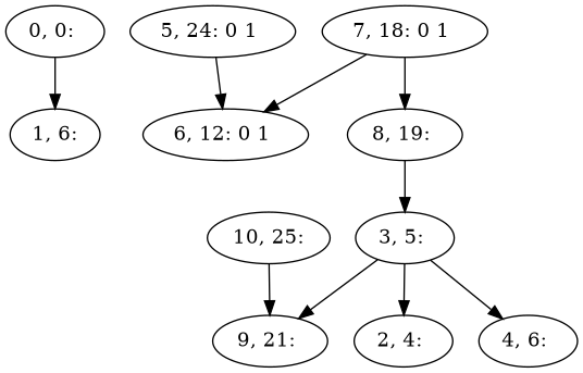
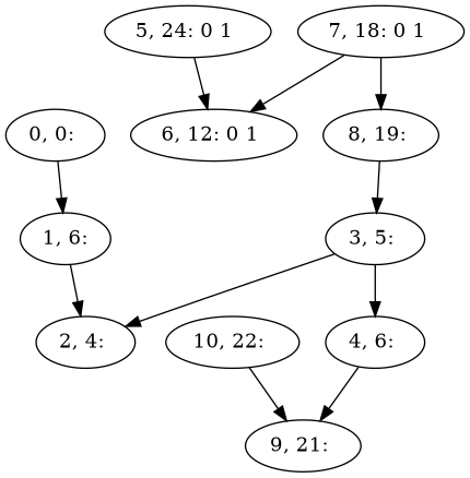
  digraph {
    n1 [label="0, 0: "]
    n2 [label="1, 6:"]
    n3 [label="2, 4: "]
    n4 [label="3, 5: "]
    n5 [label="4, 6: "]
    n6 [label="9, 21: "]
    n7 [label="5, 24: 0 1 "]
    n8 [label="6, 12: 0 1 "]
    n9 [label="7, 18: 0 1 "]
    n10 [label="8, 19: "]
-   n11 [label="10, 25:"]
+   n11 [label="10, 22: "]
    n1 -> n2
+   n2 -> n3
    n4 -> n3
    n4 -> n5
-   n4 -> n6
+   n5 -> n6
    n7 -> n8
    n9 -> n8
    n9 -> n10
    n10 -> n4
    n11 -> n6
  }
